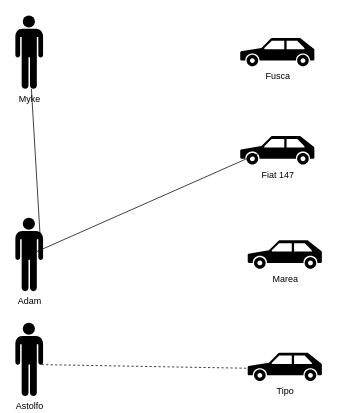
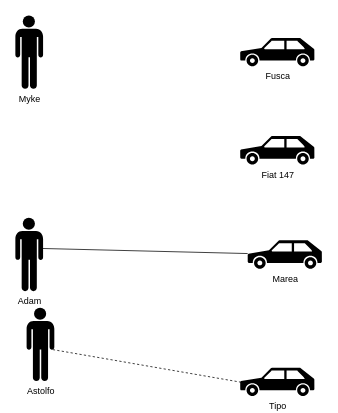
  <mxCell id="0" />
  <mxCell id="1" parent="0" />
  <mxCell id="2" value="Myke" style="shape=mxgraph.signs.people.man_1;html=1;pointerEvents=1;fillColor=#000000;strokeColor=none;verticalLabelPosition=bottom;verticalAlign=top;align=center;" parent="1" vertex="1"><mxGeometry x="20" y="20" width="37" height="98" as="geometry" /></mxCell>
  <mxCell id="3" value="Fusca" style="shape=mxgraph.signs.transportation.car_3;html=1;pointerEvents=1;fillColor=#000000;strokeColor=none;verticalLabelPosition=bottom;verticalAlign=top;align=center;" parent="1" vertex="1"><mxGeometry x="320" y="50" width="99" height="38" as="geometry" /></mxCell>
  <mxCell id="4" value="Fiat 147" style="shape=mxgraph.signs.transportation.car_3;html=1;pointerEvents=1;fillColor=#000000;strokeColor=none;verticalLabelPosition=bottom;verticalAlign=top;align=center;" parent="1" vertex="1"><mxGeometry x="320" y="181" width="99" height="38" as="geometry" /></mxCell>
  <mxCell id="5" value="Adam" style="shape=mxgraph.signs.people.man_1;html=1;pointerEvents=1;fillColor=#000000;strokeColor=none;verticalLabelPosition=bottom;verticalAlign=top;align=center;" parent="1" vertex="1"><mxGeometry x="20" y="290" width="37" height="98" as="geometry" /></mxCell>
  <mxCell id="6" value="Marea" style="shape=mxgraph.signs.transportation.car_3;html=1;pointerEvents=1;fillColor=#000000;strokeColor=none;verticalLabelPosition=bottom;verticalAlign=top;align=center;" parent="1" vertex="1"><mxGeometry x="330" y="320" width="99" height="38" as="geometry" /></mxCell>
- <mxCell id="7" value="Astolfo" style="shape=mxgraph.signs.people.man_1;html=1;pointerEvents=1;fillColor=#000000;strokeColor=none;verticalLabelPosition=bottom;verticalAlign=top;align=center;" parent="1" vertex="1"><mxGeometry x="20" y="430" width="37" height="98" as="geometry" /></mxCell>
- <mxCell id="8" value="Tipo" style="shape=mxgraph.signs.transportation.car_3;html=1;pointerEvents=1;fillColor=#000000;strokeColor=none;verticalLabelPosition=bottom;verticalAlign=top;align=center;" parent="1" vertex="1"><mxGeometry x="330" y="470" width="99" height="38" as="geometry" /></mxCell>
- <mxCell id="9" value="" style="endArrow=none;html=1;entryX=0.253;entryY=0.605;entryDx=0;entryDy=0;entryPerimeter=0;exitX=0.784;exitY=0.459;exitDx=0;exitDy=0;exitPerimeter=0;" edge="1" parent="1" source="5" target="4"><mxGeometry width="50" height="50" relative="1" as="geometry"><mxPoint x="67.999" y="113.986" as="sourcePoint" /><mxPoint x="342.969" y="85.992" as="targetPoint" /></mxGeometry></mxCell>
- <mxCell id="10" value="" style="endArrow=none;html=1;exitX=0.919;exitY=0.418;exitDx=0;exitDy=0;exitPerimeter=0;" edge="1" parent="1" source="5" target="2"><mxGeometry width="50" height="50" relative="1" as="geometry"><mxPoint x="77.999" y="123.986" as="sourcePoint" /><mxPoint x="352.969" y="95.992" as="targetPoint" /></mxGeometry></mxCell>
+ <mxCell id="7" value="Astolfo" style="shape=mxgraph.signs.people.man_1;html=1;pointerEvents=1;fillColor=#000000;strokeColor=none;verticalLabelPosition=bottom;verticalAlign=top;align=center;" parent="1" vertex="1"><mxGeometry x="35" y="410" width="37" height="98" as="geometry" /></mxCell>
+ <mxCell id="8" value="Tipo" style="shape=mxgraph.signs.transportation.car_3;html=1;pointerEvents=1;fillColor=#000000;strokeColor=none;verticalLabelPosition=bottom;verticalAlign=top;align=center;" parent="1" vertex="1"><mxGeometry x="320" y="490" width="99" height="38" as="geometry" /></mxCell>
+ <mxCell id="10" value="" style="endArrow=none;html=1;exitX=0.919;exitY=0.418;exitDx=0;exitDy=0;exitPerimeter=0;" edge="1" parent="1" source="5" target="6"><mxGeometry width="50" height="50" relative="1" as="geometry"><mxPoint x="77.999" y="123.986" as="sourcePoint" /><mxPoint x="352.969" y="95.992" as="targetPoint" /></mxGeometry></mxCell>
  <mxCell id="11" value="" style="endArrow=none;html=1;entryX=0.101;entryY=0.553;entryDx=0;entryDy=0;entryPerimeter=0;exitX=0.946;exitY=0.571;exitDx=0;exitDy=0;exitPerimeter=0;dashed=1;" edge="1" parent="1" source="7" target="8"><mxGeometry width="50" height="50" relative="1" as="geometry"><mxPoint x="87.999" y="133.986" as="sourcePoint" /><mxPoint x="362.969" y="105.992" as="targetPoint" /></mxGeometry></mxCell>
